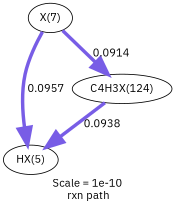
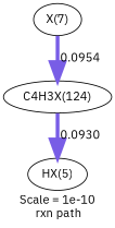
  digraph {
    fontname="IBM Plex Sans"
    label="Scale = 1e-10\l rxn path"
    node [fontname="IBM Plex Sans"]
    edge [arrowsize=2.11 fontname="IBM Plex Sans" style="setlinewidth(4.23)"]
    n1 [label="X(7)"]
    n2 [label="HX(5)"]
    n3 [label="C4H3X(124)"]
-   n1 -> n2 [color="0.7, 0.596, 0.9" label=" 0.0957"]
-   n1 -> n3 [color="0.7, 0.595, 0.9" label=" 0.0914"]
-   n3 -> n2 [color="0.7, 0.594, 0.9" label=" 0.0938" style="setlinewidth(4.21)"]
+   n1 -> n3 [color="0.7, 0.595, 0.9" label=" 0.0954"]
+   n3 -> n2 [color="0.7, 0.594, 0.9" label=" 0.0930" style="setlinewidth(4.21)"]
  }
